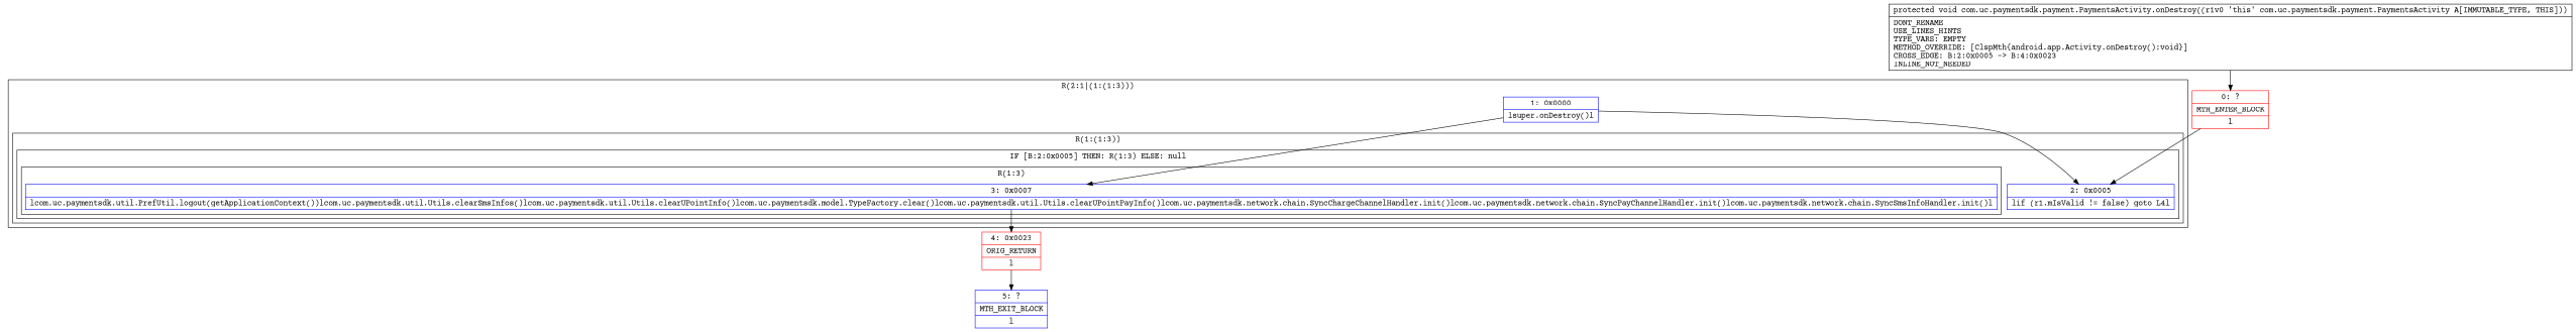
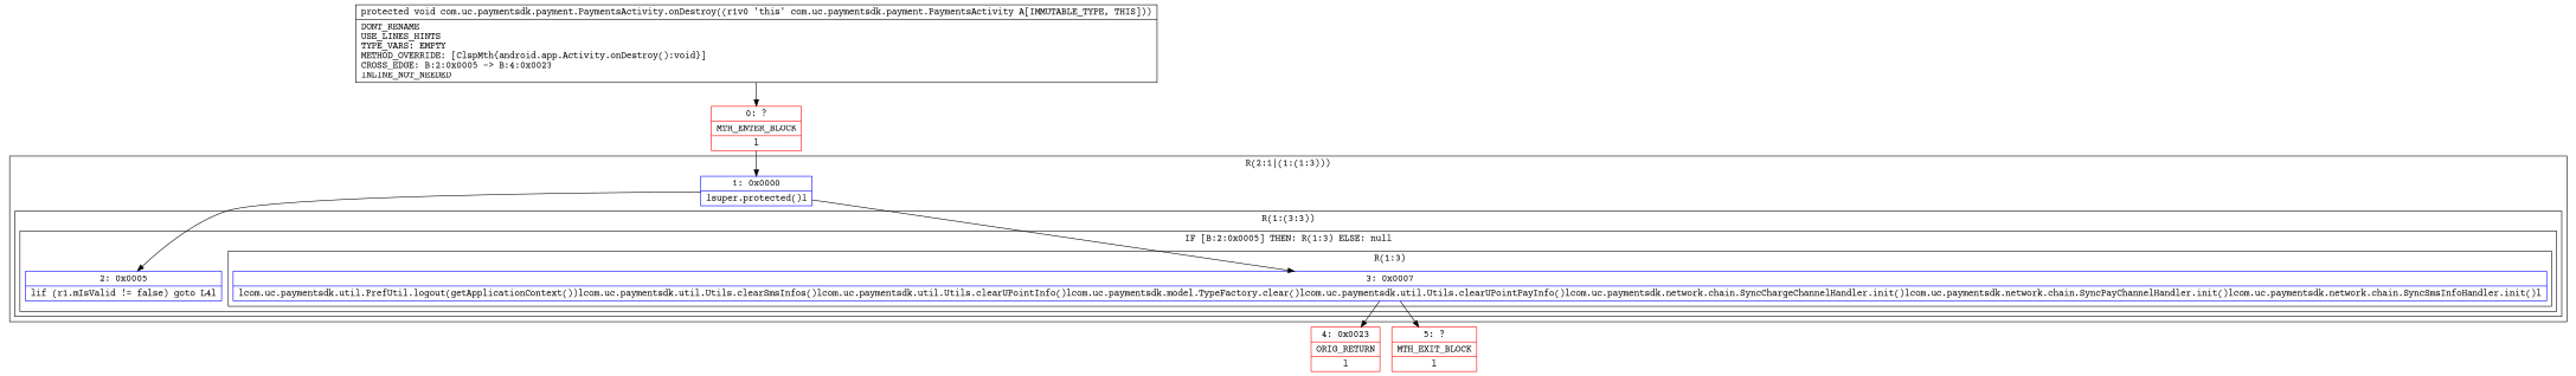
  digraph {
    fontname="Courier Prime"
    node [color=blue fontname="Courier Prime" shape=record]
    edge [fontname="Courier Prime"]
    n1 [label="{3\:\ 0x0007|lcom.uc.paymentsdk.util.PrefUtil.logout(getApplicationContext())lcom.uc.paymentsdk.util.Utils.clearSmsInfos()lcom.uc.paymentsdk.util.Utils.clearUPointInfo()lcom.uc.paymentsdk.model.TypeFactory.clear()lcom.uc.paymentsdk.util.Utils.clearUPointPayInfo()lcom.uc.paymentsdk.network.chain.SyncChargeChannelHandler.init()lcom.uc.paymentsdk.network.chain.SyncPayChannelHandler.init()lcom.uc.paymentsdk.network.chain.SyncSmsInfoHandler.init()l}"]
    n2 [label="{2\:\ 0x0005|lif (r1.mIsValid != false) goto L4l}"]
-   n3 [label="{1\:\ 0x0000|lsuper.onDestroy()l}"]
+   n3 [label="{1\:\ 0x0000|lsuper.protected()l}"]
    n4 [color=red label="{4\:\ 0x0023|ORIG_RETURN\l|l}"]
-   n5 [label="{5\:\ ?|MTH_EXIT_BLOCK\l|l}"]
+   n5 [color=red label="{5\:\ ?|MTH_EXIT_BLOCK\l|l}"]
    n6 [color=red label="{0\:\ ?|MTH_ENTER_BLOCK\l|l}"]
    n7 [label="{protected void com.uc.paymentsdk.payment.PaymentsActivity.onDestroy((r1v0 'this' com.uc.paymentsdk.payment.PaymentsActivity A[IMMUTABLE_TYPE, THIS]))  | DONT_RENAME\lUSE_LINES_HINTS\lTYPE_VARS: EMPTY\lMETHOD_OVERRIDE: [ClspMth\{android.app.Activity.onDestroy():void\}]\lCROSS_EDGE: B:2:0x0005 \-\> B:4:0x0023\lINLINE_NOT_NEEDED\l}" color=""]
    subgraph cluster_1 {
      label="R(2:1|(1:(1:3)))"
      n3
      subgraph cluster_2 {
-       label="R(1:(1:3))"
+       label="R(1:(3:3))"
        subgraph cluster_3 {
          label="IF [B:2:0x0005] THEN: R(1:3) ELSE: null"
          n2
          subgraph cluster_4 {
            label="R(1:3)"
            n1
          }
        }
      }
    }
    n1 -> n4
    n3 -> n1
    n3 -> n2
-   n4 -> n5
-   n6 -> n2
+   n1 -> n5
+   n6 -> n3
    n7 -> n6
  }
